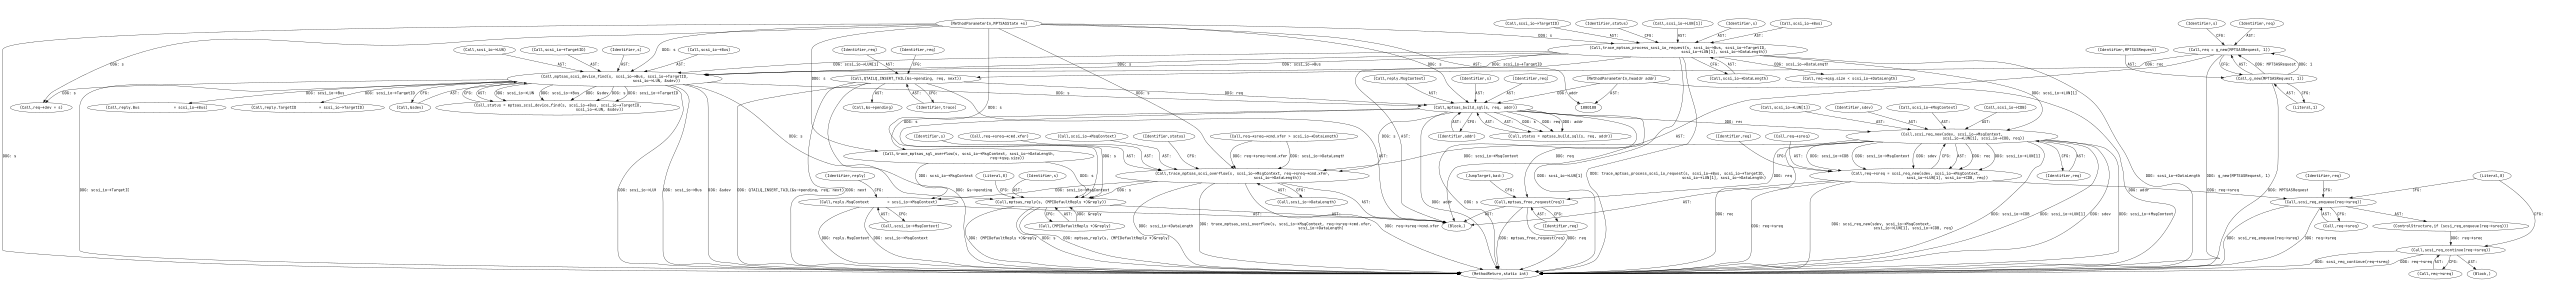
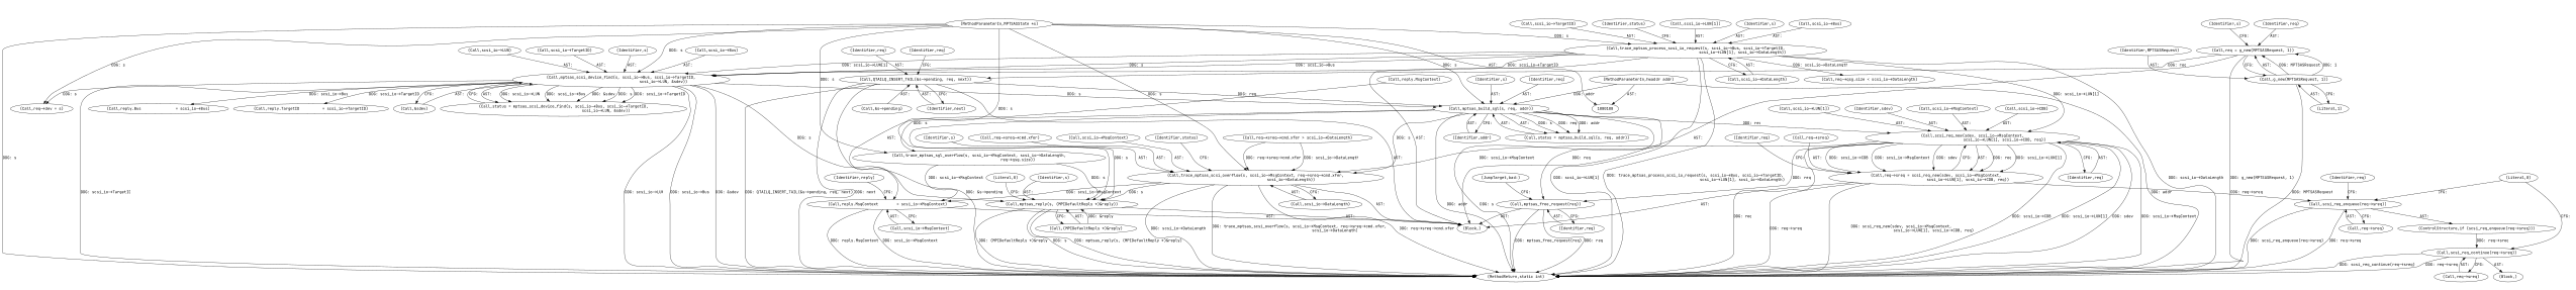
  digraph {
    fontname="JetBrains Mono"
    node [fontname="JetBrains Mono"]
    edge [fontname="JetBrains Mono"]
    n1 [label="(Call,scsi_req_new(sdev, scsi_io->MsgContext,\n                            scsi_io->LUN[1], scsi_io->CDB, req))"]
    n2 [label="(Call,req->sreq = scsi_req_new(sdev, scsi_io->MsgContext,\n                            scsi_io->LUN[1], scsi_io->CDB, req))"]
    n3 [label="(Call,trace_mptsas_scsi_overflow(s, scsi_io->MsgContext, req->sreq->cmd.xfer,\n                               scsi_io->DataLength))"]
    n4 [label="(Call,mptsas_free_request(req))"]
    n5 [label="(Identifier,req)"]
    n6 [label="(MethodReturn,static int)"]
    n7 [label="(Block,)"]
    n8 [label="(Call,scsi_req_enqueue(req->sreq))"]
    n9 [label="(Call,mptsas_reply(s, (MPIDefaultReply *)&reply))"]
    n10 [label="(Call,reply.MsgContext        = scsi_io->MsgContext)"]
    n11 [label="(Call,scsi_io->DataLength)"]
    n12 [label="(Identifier,req)"]
    n13 [label="(Call,trace_mptsas_process_scsi_io_request(s, scsi_io->Bus, scsi_io->TargetID,\n                                         scsi_io->LUN[1], scsi_io->DataLength))"]
    n14 [label="(Call,mptsas_scsi_device_find(s, scsi_io->Bus, scsi_io->TargetID,\n                                     scsi_io->LUN, &sdev))"]
    n15 [label="(Call,scsi_io->DataLength)"]
    n16 [label="(Call,req->qsg.size < scsi_io->DataLength)"]
    n17 [label="(Call,mptsas_build_sgl(s, req, addr))"]
    n18 [label="(Call,req->dev = s)"]
    n19 [label="(Call,reply.Bus               = scsi_io->Bus)"]
    n20 [label="(Call,reply.TargetID          = scsi_io->TargetID)"]
    n21 [label="(Call,&sdev)"]
    n22 [label="(Call,status = mptsas_scsi_device_find(s, scsi_io->Bus, scsi_io->TargetID,\n                                     scsi_io->LUN, &sdev))"]
    n23 [label="(MethodParameterIn,MPTSASState *s)"]
    n24 [label="(Call,trace_mptsas_sgl_overflow(s, scsi_io->MsgContext, scsi_io->DataLength,\n                                  req->qsg.size))"]
    1000100
    n26 [label="(Identifier,addr)"]
    n27 [label="(Call,status = mptsas_build_sgl(s, req, addr))"]
    n28 [label="(Call,(MPIDefaultReply *)&reply)"]
    n29 [label="(Call,QTAILQ_INSERT_TAIL(&s->pending, req, next))"]
-   n30 [label="(Identifier,trace)"]
+   n30 [label="(Identifier,next)"]
    n31 [label="(Call,req = g_new(MPTSASRequest, 1))"]
    n32 [label="(Call,g_new(MPTSASRequest, 1))"]
    n33 [label="(Literal,1)"]
    n34 [label="(MethodParameterIn,hwaddr addr)"]
    n35 [label="(ControlStructure,if (scsi_req_enqueue(req->sreq)))"]
    n36 [label="(Call,req->sreq)"]
    n37 [label="(Call,scsi_req_continue(req->sreq))"]
    n38 [label="(Call,req->sreq)"]
    n39 [label="(Block,)"]
    n40 [label="(Call,scsi_io->MsgContext)"]
    n41 [label="(Call,scsi_io->TargetID)"]
    n42 [label="(Identifier,req)"]
    n43 [label="(Literal,0)"]
    n44 [label="(Identifier,req)"]
    n45 [label="(Call,req->sreq->cmd.xfer > scsi_io->DataLength)"]
    n46 [label="(Identifier,status)"]
    n47 [label="(Call,scsi_io->LUN)"]
    n48 [label="(Call,scsi_io->TargetID)"]
    n49 [label="(Identifier,req)"]
    n50 [label="(Call,&s->pending)"]
    n51 [label="(Literal,0)"]
    n52 [label="(Identifier,sdev)"]
    n53 [label="(Identifier,reply)"]
    n54 [label="(Call,scsi_io->LUN[1])"]
    n55 [label="(Identifier,req)"]
    n56 [label="(Identifier,s)"]
    n57 [label="(Identifier,s)"]
    n58 [label="(Call,scsi_io->MsgContext)"]
    n59 [label="(Identifier,s)"]
    n60 [label="(Call,scsi_io->CDB)"]
    n61 [label="(Call,req->sreq->cmd.xfer)"]
    n62 [label="(Call,reply.MsgContext)"]
    n63 [label="(Identifier,MPTSASRequest)"]
    n64 [label="(Call,scsi_io->Bus)"]
    n65 [label="(Call,scsi_io->MsgContext)"]
    n66 [label="(Identifier,s)"]
    n67 [label="(Identifier,status)"]
    n68 [label="(Call,req->sreq)"]
    n69 [label="(Call,scsi_io->LUN[1])"]
    n70 [label="(Identifier,s)"]
    n71 [label="(Identifier,req)"]
    n72 [label="(Identifier,req)"]
    n73 [label="(Identifier,s)"]
    n74 [label="(Call,scsi_io->Bus)"]
    n75 [label="(JumpTarget,bad:)"]
    n1 -> n2 [label="AST: "]
    n1 -> n2 [label="DDG: req"]
    n1 -> n2 [label="DDG: scsi_io->LUN[1]"]
    n1 -> n2 [label="DDG: scsi_io->CDB"]
    n1 -> n2 [label="DDG: scsi_io->MsgContext"]
    n1 -> n2 [label="DDG: sdev"]
    n1 -> n3 [label="DDG: scsi_io->MsgContext"]
    n1 -> n4 [label="DDG: req"]
    n1 -> n5 [label="CFG: "]
    n1 -> n6 [label="DDG: scsi_io->CDB"]
    n1 -> n6 [label="DDG: scsi_io->LUN[1]"]
    n1 -> n6 [label="DDG: sdev"]
    n1 -> n6 [label="DDG: scsi_io->MsgContext"]
    n1 -> n6 [label="DDG: req"]
    n2 -> n1 [label="CFG: "]
    n2 -> n6 [label="DDG: req->sreq"]
    n2 -> n6 [label="DDG: scsi_req_new(sdev, scsi_io->MsgContext,\n                            scsi_io->LUN[1], scsi_io->CDB, req)"]
    n2 -> n7 [label="AST: "]
    n2 -> n8 [label="DDG: req->sreq"]
    n3 -> n6 [label="DDG: scsi_io->DataLength"]
    n3 -> n6 [label="DDG: trace_mptsas_scsi_overflow(s, scsi_io->MsgContext, req->sreq->cmd.xfer,\n                               scsi_io->DataLength)"]
    n3 -> n6 [label="DDG: req->sreq->cmd.xfer"]
    n3 -> n7 [label="AST: "]
    n3 -> n9 [label="DDG: s"]
    n3 -> n10 [label="DDG: scsi_io->MsgContext"]
    n3 -> n11 [label="CFG: "]
    n4 -> n6 [label="DDG: req"]
    n4 -> n6 [label="DDG: mptsas_free_request(req)"]
    n4 -> n7 [label="AST: "]
    n4 -> n12 [label="CFG: "]
    n5 -> n1 [label="AST: "]
    n8 -> n6 [label="DDG: req->sreq"]
    n8 -> n6 [label="DDG: scsi_req_enqueue(req->sreq)"]
    n8 -> n35 [label="AST: "]
    n8 -> n36 [label="CFG: "]
    n9 -> n6 [label="DDG: mptsas_reply(s, (MPIDefaultReply *)&reply)"]
    n9 -> n6 [label="DDG: (MPIDefaultReply *)&reply"]
    n9 -> n6 [label="DDG: s"]
    n9 -> n7 [label="AST: "]
    n9 -> n28 [label="CFG: "]
    n10 -> n6 [label="DDG: scsi_io->MsgContext"]
    n10 -> n6 [label="DDG: reply.MsgContext"]
    n10 -> n7 [label="AST: "]
    n10 -> n40 [label="CFG: "]
    n11 -> n3 [label="AST: "]
    n12 -> n4 [label="AST: "]
    n13 -> n1 [label="DDG: scsi_io->LUN[1]"]
    n13 -> n6 [label="DDG: scsi_io->LUN[1]"]
    n13 -> n6 [label="DDG: trace_mptsas_process_scsi_io_request(s, scsi_io->Bus, scsi_io->TargetID,\n                                         scsi_io->LUN[1], scsi_io->DataLength)"]
    n13 -> n6 [label="DDG: scsi_io->DataLength"]
    n13 -> n7 [label="AST: "]
    n13 -> n14 [label="DDG: s"]
    n13 -> n14 [label="DDG: scsi_io->Bus"]
    n13 -> n14 [label="DDG: scsi_io->TargetID"]
    n13 -> n14 [label="DDG: scsi_io->LUN[1]"]
    n13 -> n15 [label="CFG: "]
    n13 -> n16 [label="DDG: scsi_io->DataLength"]
    n14 -> n6 [label="DDG: &sdev"]
    n14 -> n6 [label="DDG: scsi_io->TargetID"]
    n14 -> n6 [label="DDG: scsi_io->LUN"]
    n14 -> n6 [label="DDG: scsi_io->Bus"]
    n14 -> n9 [label="DDG: s"]
    n14 -> n17 [label="DDG: s"]
    n14 -> n18 [label="DDG: s"]
    n14 -> n19 [label="DDG: scsi_io->Bus"]
    n14 -> n20 [label="DDG: scsi_io->TargetID"]
    n14 -> n21 [label="CFG: "]
    n14 -> n22 [label="AST: "]
    n14 -> n22 [label="DDG: scsi_io->LUN"]
    n14 -> n22 [label="DDG: scsi_io->Bus"]
    n14 -> n22 [label="DDG: &sdev"]
    n14 -> n22 [label="DDG: s"]
    n14 -> n22 [label="DDG: scsi_io->TargetID"]
    n15 -> n13 [label="AST: "]
    n17 -> n1 [label="DDG: req"]
    n17 -> n3 [label="DDG: s"]
    n17 -> n4 [label="DDG: req"]
    n17 -> n6 [label="DDG: s"]
    n17 -> n6 [label="DDG: addr"]
    n17 -> n9 [label="DDG: s"]
    n17 -> n24 [label="DDG: s"]
    n17 -> n26 [label="CFG: "]
    n17 -> n27 [label="AST: "]
    n17 -> n27 [label="DDG: s"]
    n17 -> n27 [label="DDG: req"]
    n17 -> n27 [label="DDG: addr"]
    n21 -> n14 [label="AST: "]
    n22 -> n14 [label="CFG: "]
    n23 -> n3 [label="DDG: s"]
    n23 -> n6 [label="DDG: s"]
    n23 -> n9 [label="DDG: s"]
    n23 -> n13 [label="DDG: s"]
    n23 -> n14 [label="DDG: s"]
    n23 -> n17 [label="DDG: s"]
    n23 -> n18 [label="DDG: s"]
    n23 -> n24 [label="DDG: s"]
    n23 -> 1000100 [label="AST: "]
    n24 -> n9 [label="DDG: s"]
    n24 -> n10 [label="DDG: scsi_io->MsgContext"]
    n26 -> n17 [label="AST: "]
    n27 -> n17 [label="AST: "]
    n28 -> n9 [label="AST: "]
    n28 -> n9 [label="DDG: &reply"]
    n29 -> n6 [label="DDG: QTAILQ_INSERT_TAIL(&s->pending, req, next)"]
    n29 -> n6 [label="DDG: next"]
    n29 -> n6 [label="DDG: &s->pending"]
    n29 -> n7 [label="AST: "]
    n29 -> n17 [label="DDG: req"]
    n29 -> n30 [label="CFG: "]
    n30 -> n29 [label="AST: "]
    n31 -> n6 [label="DDG: g_new(MPTSASRequest, 1)"]
    n31 -> n7 [label="AST: "]
    n31 -> n29 [label="DDG: req"]
    n31 -> n32 [label="CFG: "]
    n32 -> n6 [label="DDG: MPTSASRequest"]
    n32 -> n31 [label="AST: "]
    n32 -> n31 [label="DDG: MPTSASRequest"]
    n32 -> n31 [label="DDG: 1"]
    n32 -> n33 [label="CFG: "]
    n33 -> n32 [label="AST: "]
    n34 -> n6 [label="DDG: addr"]
    n34 -> n17 [label="DDG: addr"]
    n34 -> 1000100 [label="AST: "]
    n35 -> n37 [label="DDG: req->sreq"]
    n36 -> n8 [label="AST: "]
    n37 -> n6 [label="DDG: req->sreq"]
    n37 -> n6 [label="DDG: scsi_req_continue(req->sreq)"]
    n37 -> n38 [label="CFG: "]
    n37 -> n39 [label="AST: "]
    n38 -> n37 [label="AST: "]
    n40 -> n10 [label="AST: "]
    n41 -> n13 [label="AST: "]
    n42 -> n17 [label="AST: "]
    n43 -> n8 [label="CFG: "]
    n43 -> n37 [label="CFG: "]
    n44 -> n29 [label="AST: "]
    n45 -> n3 [label="DDG: req->sreq->cmd.xfer"]
    n45 -> n3 [label="DDG: scsi_io->DataLength"]
    n46 -> n13 [label="CFG: "]
    n47 -> n14 [label="AST: "]
    n48 -> n14 [label="AST: "]
    n49 -> n8 [label="CFG: "]
-   n29 -> n50 [label="AST: "]
+   n50 -> n29 [label="AST: "]
    n51 -> n9 [label="CFG: "]
    n52 -> n1 [label="AST: "]
    n53 -> n10 [label="CFG: "]
    n54 -> n13 [label="AST: "]
    n55 -> n2 [label="CFG: "]
    n56 -> n14 [label="AST: "]
    n57 -> n3 [label="AST: "]
    n58 -> n1 [label="AST: "]
    n59 -> n13 [label="AST: "]
    n60 -> n1 [label="AST: "]
    n61 -> n3 [label="AST: "]
-   n62 -> n17 [label="AST: "]
+   n62 -> n10 [label="AST: "]
    n63 -> n32 [label="AST: "]
    n64 -> n13 [label="AST: "]
    n65 -> n3 [label="AST: "]
    n66 -> n31 [label="CFG: "]
    n67 -> n3 [label="CFG: "]
    n68 -> n2 [label="AST: "]
    n69 -> n1 [label="AST: "]
    n70 -> n17 [label="AST: "]
    n71 -> n29 [label="CFG: "]
    n72 -> n31 [label="AST: "]
    n73 -> n9 [label="AST: "]
    n74 -> n14 [label="AST: "]
    n75 -> n4 [label="CFG: "]
  }
